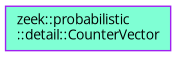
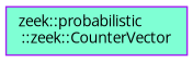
  digraph {
    rankdir=LR
    fontname="Open Sans"
-   n1 [color=purple fillcolor=aquamarine fontname="Open Sans" fontsize=10 height=0.2 label="zeek::probabilistic\l::detail::CounterVector" shape=record style=filled width=0.4]
+   n1 [color=purple fillcolor=aquamarine fontname="Open Sans" fontsize=10 height=0.2 label="zeek::probabilistic\l::zeek::CounterVector" shape=record style=filled width=0.4]
  }
